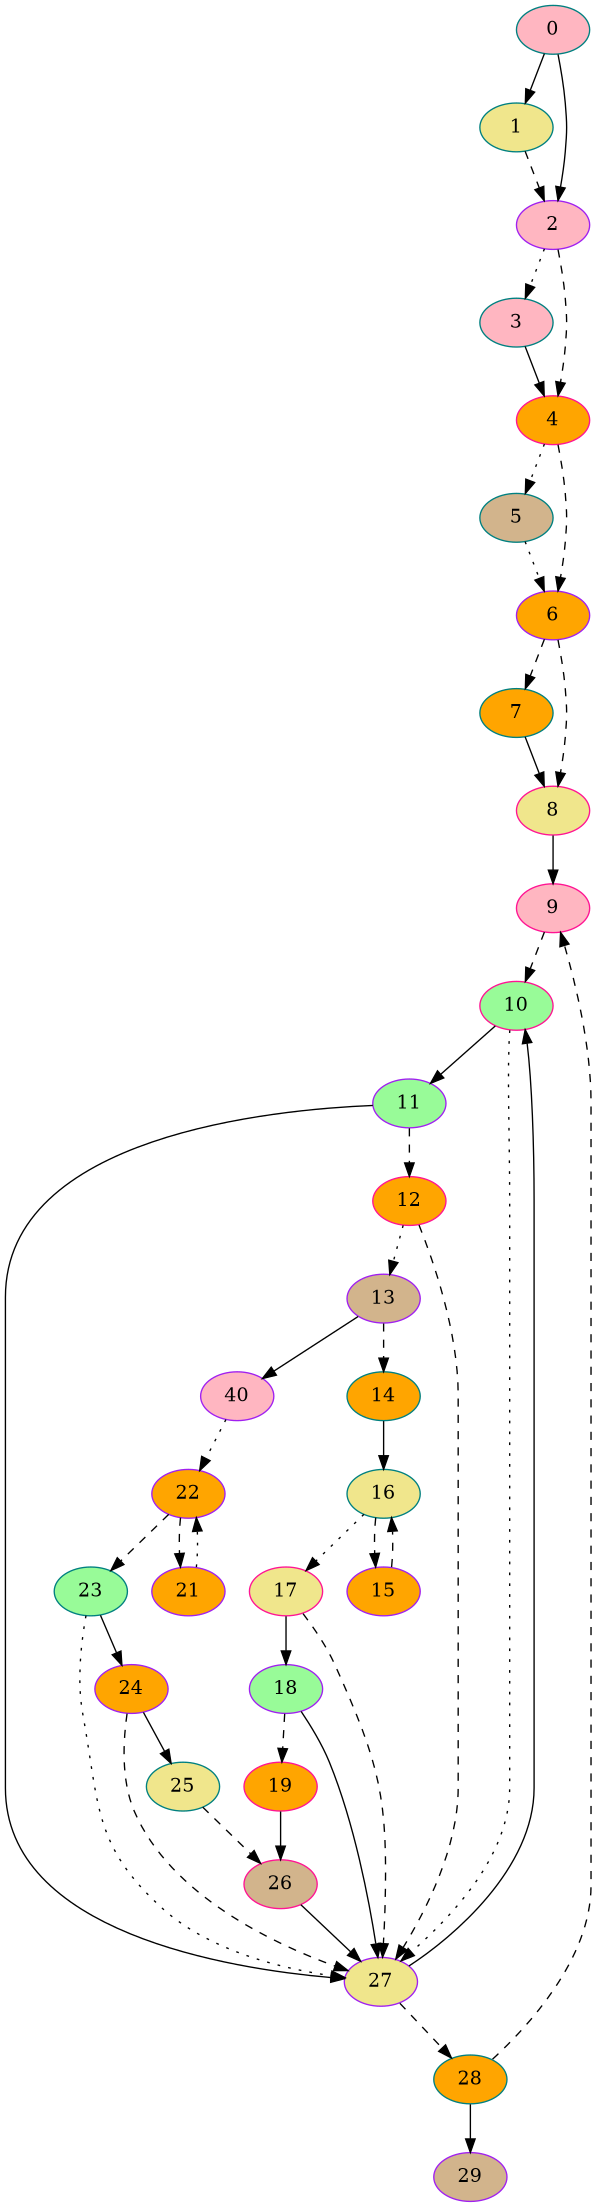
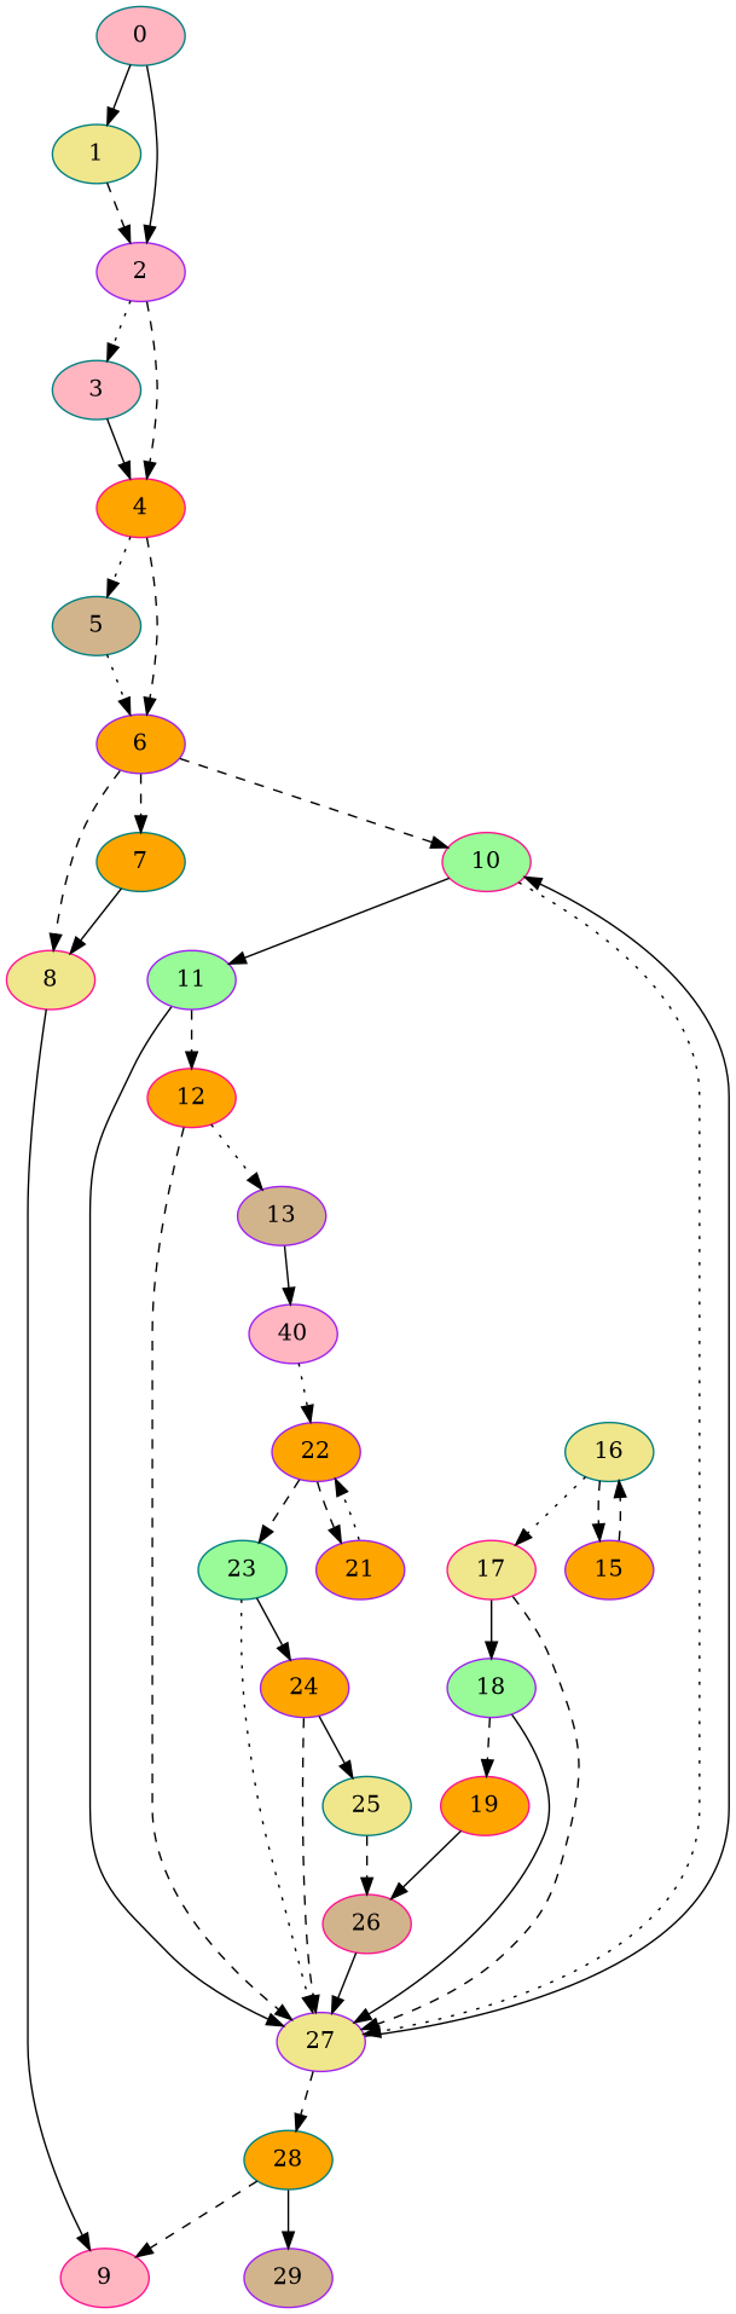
  digraph {
    node [color=purple fillcolor=orange style=filled]
    edge [style=dashed]
    0 [color=teal fillcolor=lightpink]
    1 [color=teal fillcolor=khaki]
    2 [fillcolor=lightpink]
    3 [color=teal fillcolor=lightpink]
    4 [color=deeppink]
    5 [color=teal fillcolor=tan]
    6
    7 [color=teal]
    8 [color=deeppink fillcolor=khaki]
    9 [color=deeppink fillcolor=lightpink]
    10 [color=deeppink fillcolor=palegreen]
    11 [fillcolor=palegreen]
    27 [fillcolor=khaki]
    12 [color=deeppink]
    28 [color=teal]
    13 [fillcolor=tan]
-   14 [color=teal]
    n18 [fillcolor=lightpink label=40]
    16 [color=teal fillcolor=khaki]
    22
    15
    17 [color=deeppink fillcolor=khaki]
    18 [fillcolor=palegreen]
    19 [color=deeppink]
    26 [color=deeppink fillcolor=tan]
    21
    23 [color=teal fillcolor=palegreen]
    24
    25 [color=teal fillcolor=khaki]
    29 [fillcolor=tan]
    0 -> 1 [style=solid]
    0 -> 2 [style=solid]
    1 -> 2
    2 -> 3 [style=dotted]
    2 -> 4
    3 -> 4 [style=solid]
    4 -> 5 [style=dotted]
    4 -> 6
    5 -> 6 [style=dotted]
    6 -> 7
    6 -> 8
    7 -> 8 [style=solid]
    8 -> 9 [style=solid]
-   9 -> 10
+   6 -> 10
    10 -> 11 [style=solid]
    10 -> 27 [style=dotted]
    11 -> 27 [style=solid]
    11 -> 12
    27 -> 10 [style=solid]
    27 -> 28
    12 -> 27
    12 -> 13 [style=dotted]
    28 -> 9
    28 -> 29 [style=solid]
-   13 -> 14
    13 -> n18 [style=solid]
-   14 -> 16 [style=solid]
    n18 -> 22 [style=dotted]
    16 -> 15
    16 -> 17 [style=dotted]
    22 -> 21
    22 -> 23
    15 -> 16
    17 -> 27
    17 -> 18 [style=solid]
    18 -> 27 [style=solid]
    18 -> 19
    19 -> 26 [style=solid]
    26 -> 27 [style=solid]
    21 -> 22 [style=dotted]
    23 -> 27 [style=dotted]
    23 -> 24 [style=solid]
    24 -> 27
    24 -> 25 [style=solid]
    25 -> 26
  }
